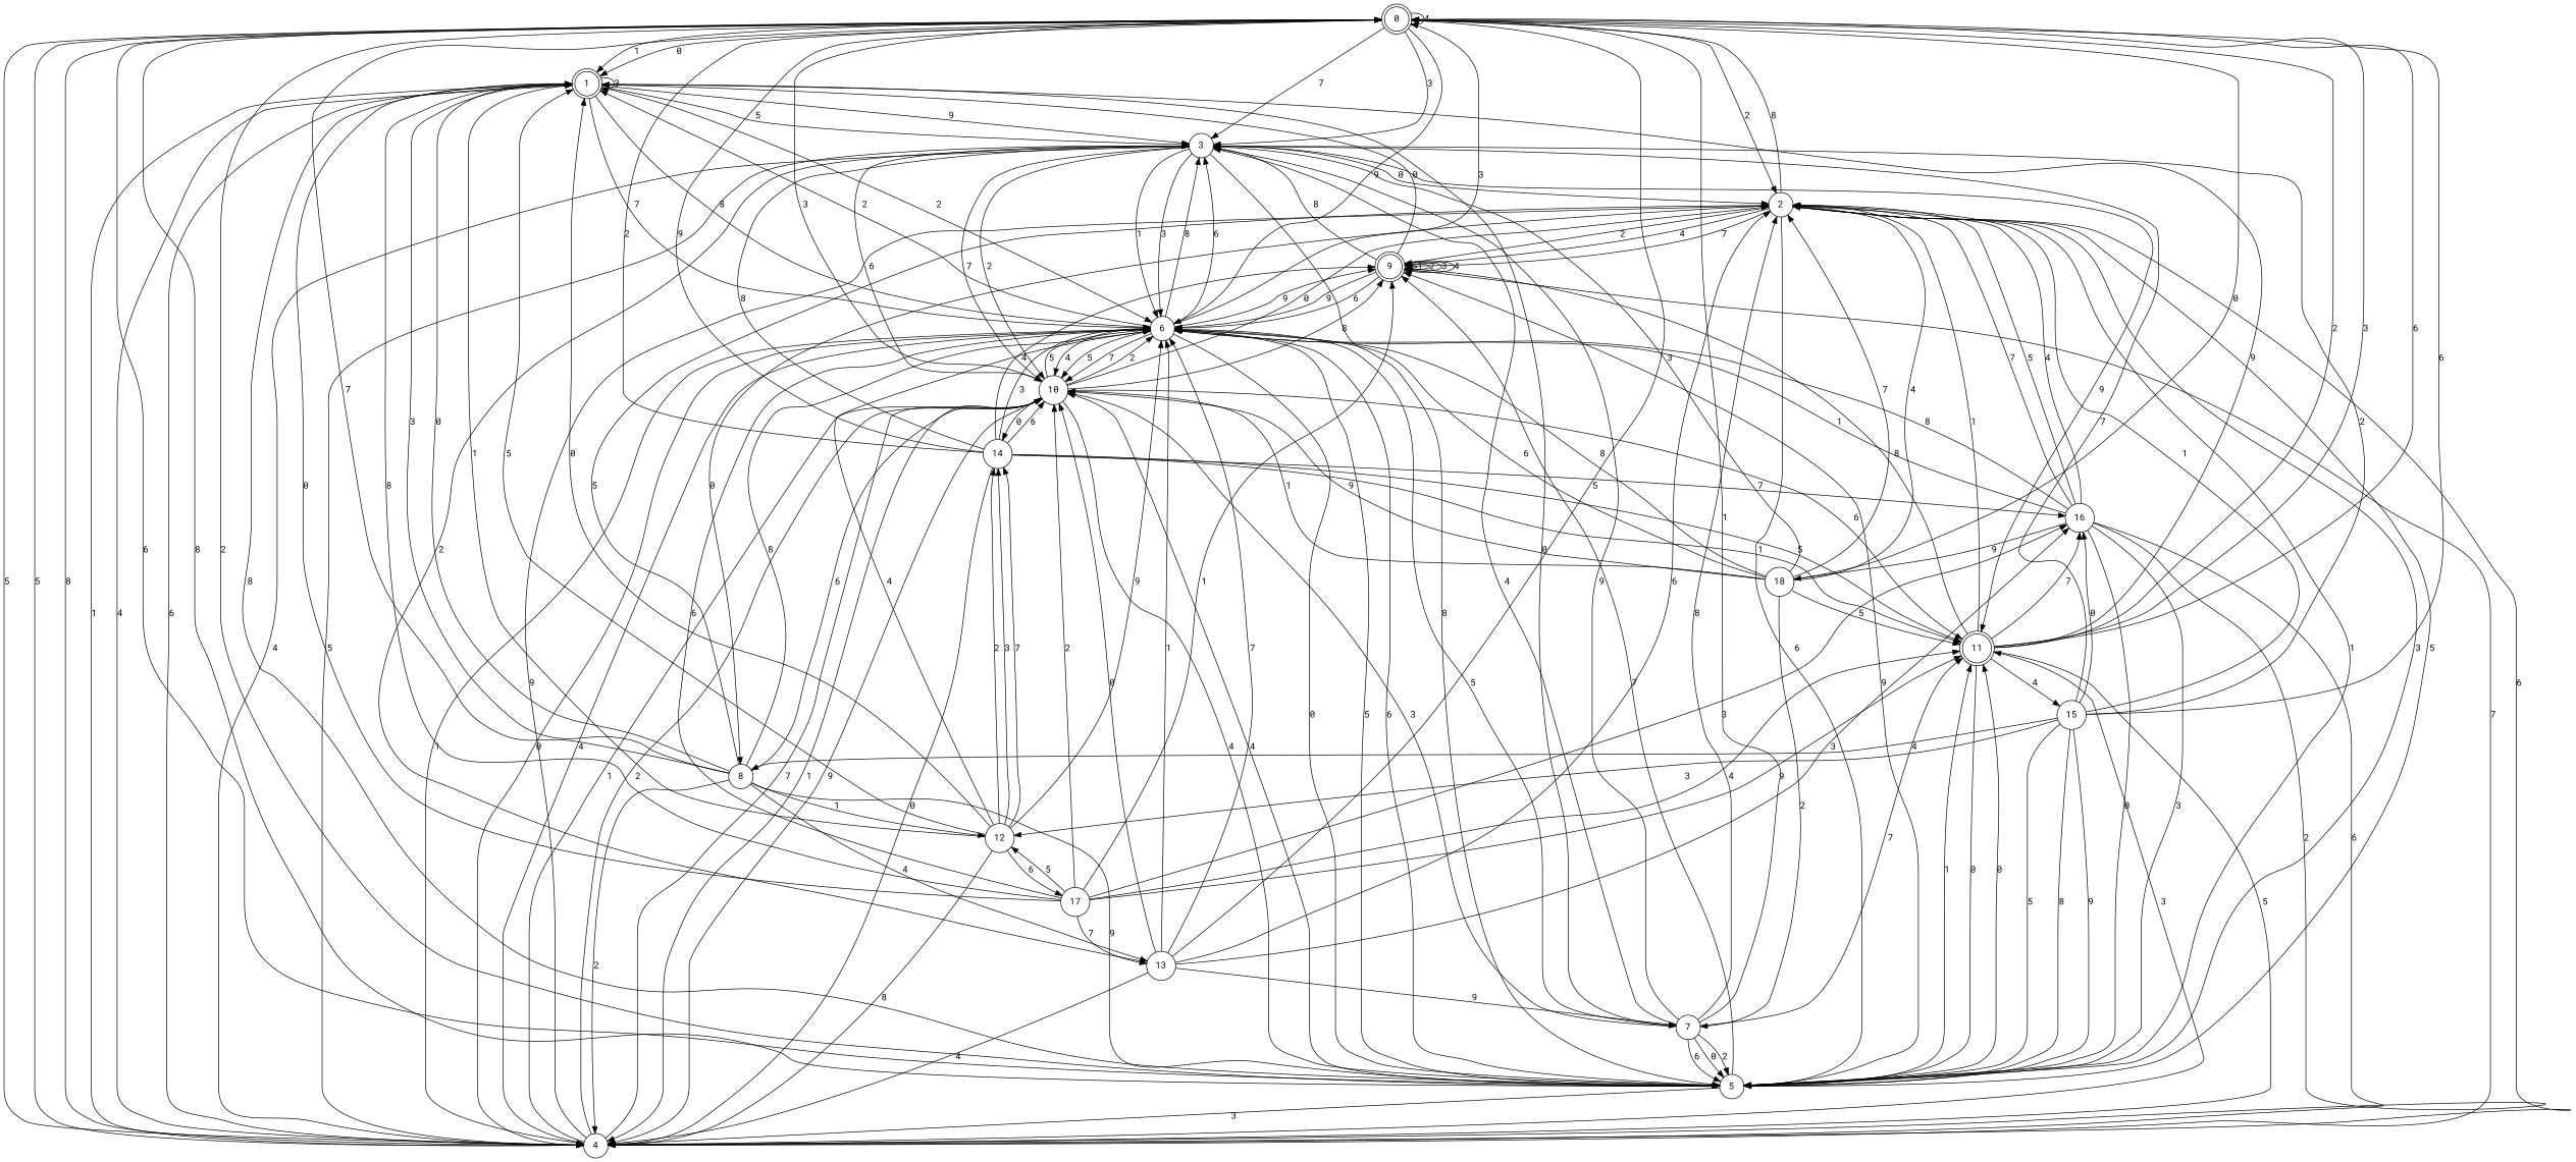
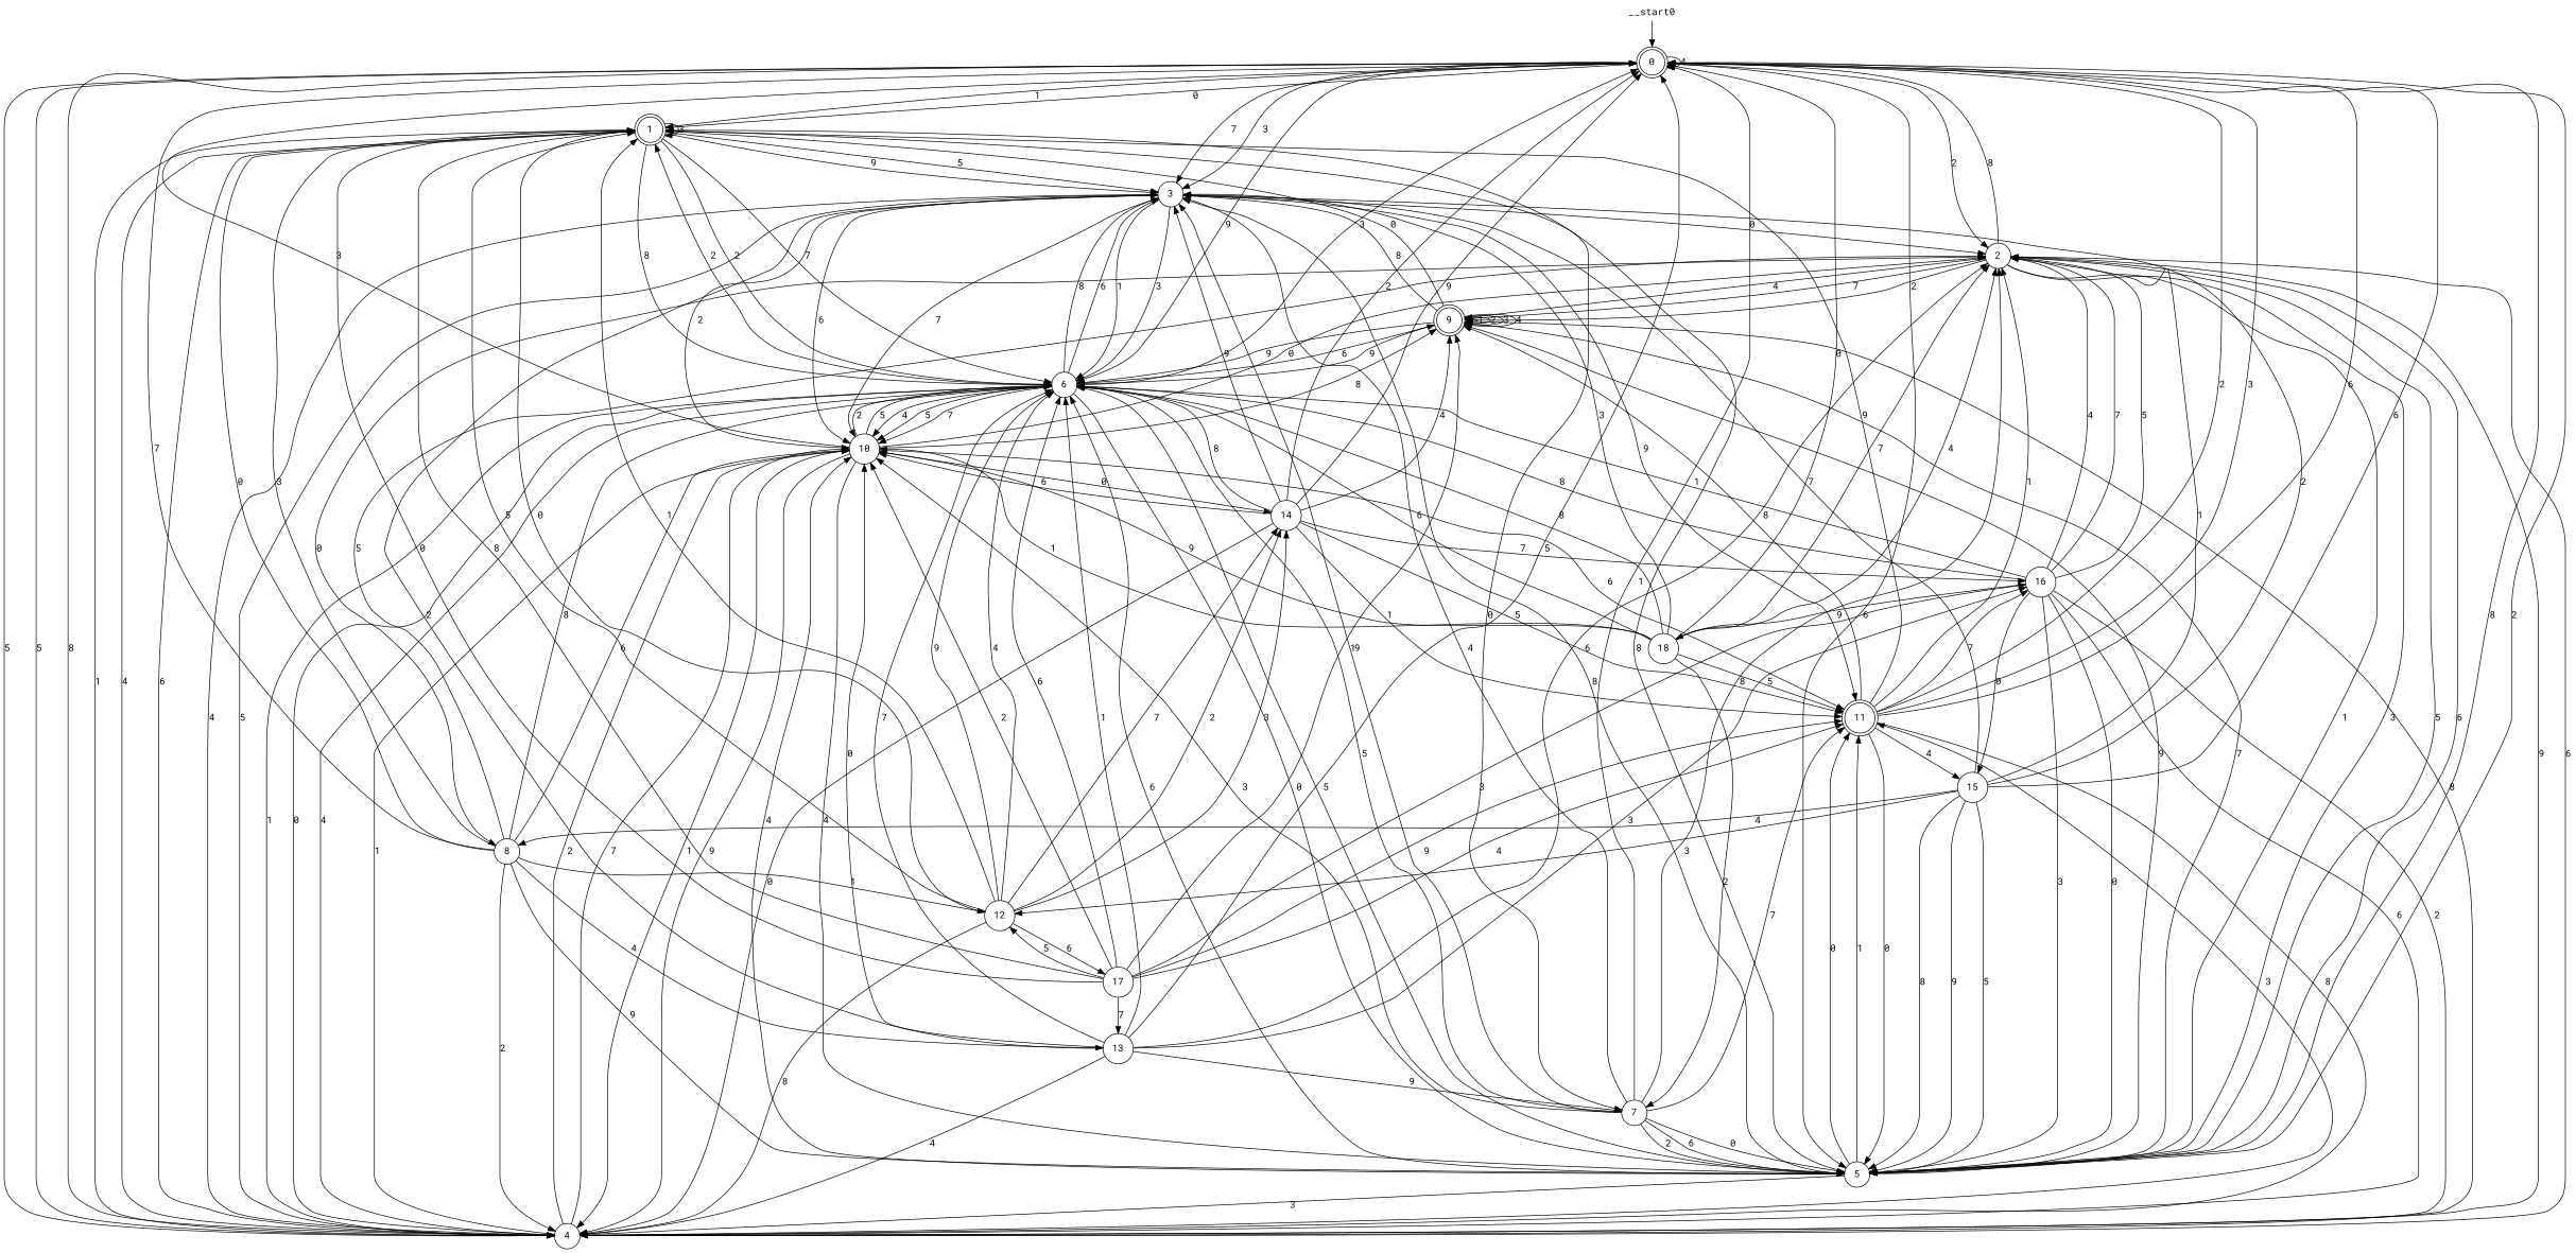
  digraph {
    fontname="Roboto Mono"
    node [fontname="Roboto Mono" shape=circle]
    edge [fontname="Roboto Mono"]
    n1 [label=0 shape=doublecircle]
    n2 [label=1 shape=doublecircle]
    n3 [label=2]
    n4 [label=3]
    n5 [label=4]
    n6 [label=5]
    n7 [label=6]
    n8 [label=7]
    n9 [label=8]
    n10 [label=9 shape=doublecircle]
    n11 [label=10]
    n12 [label=11 shape=doublecircle]
    n13 [label=12]
    n14 [label=13]
    n15 [label=14]
    n16 [label=15]
    n17 [label=16]
    n18 [label=17]
    n19 [label=18]
+   __start0 [height=0 shape=none width=0]
    n1 -> n1 [label=4]
    n1 -> n2 [label=0]
    n1 -> n2 [label=1]
    n1 -> n3 [label=2]
    n1 -> n4 [label=3]
    n1 -> n4 [label=7]
    n1 -> n5 [label=5]
    n1 -> n6 [label=6]
    n1 -> n6 [label=8]
    n1 -> n7 [label=9]
    n2 -> n2 [label=3]
    n2 -> n4 [label=5]
    n2 -> n4 [label=9]
    n2 -> n5 [label=1]
    n2 -> n5 [label=4]
    n2 -> n5 [label=6]
    n2 -> n7 [label=2]
    n2 -> n7 [label=7]
    n2 -> n7 [label=8]
    n2 -> n8 [label=0]
    n3 -> n1 [label=8]
    n3 -> n6 [label=1]
    n3 -> n6 [label=3]
    n3 -> n6 [label=5]
    n3 -> n6 [label=6]
    n3 -> n9 [label=0]
    n3 -> n10 [label=2]
    n3 -> n10 [label=4]
    n3 -> n10 [label=7]
    n4 -> n3 [label=0]
    n4 -> n5 [label=4]
    n4 -> n5 [label=5]
-   n4 -> n6 [label=8]
+   n6 -> n4 [label=8]
    n4 -> n7 [label=1]
    n4 -> n7 [label=3]
    n4 -> n11 [label=2]
    n4 -> n11 [label=6]
    n4 -> n11 [label=7]
    n4 -> n12 [label=9]
    n5 -> n1 [label=5]
    n5 -> n1 [label=8]
    n5 -> n3 [label=6]
    n5 -> n3 [label=9]
    n5 -> n7 [label=0]
    n5 -> n7 [label=4]
    n5 -> n11 [label=1]
    n5 -> n11 [label=2]
    n5 -> n11 [label=7]
    n5 -> n12 [label=3]
    n6 -> n1 [label=2]
    n6 -> n2 [label=8]
    n6 -> n5 [label=3]
    n6 -> n7 [label=5]
    n6 -> n7 [label=6]
    n6 -> n10 [label=7]
    n6 -> n10 [label=9]
    n6 -> n11 [label=4]
    n6 -> n12 [label=0]
    n6 -> n12 [label=1]
    n7 -> n1 [label=3]
    n7 -> n2 [label=2]
    n7 -> n4 [label=6]
    n7 -> n4 [label=8]
    n7 -> n5 [label=1]
    n7 -> n6 [label=0]
    n7 -> n10 [label=9]
    n7 -> n11 [label=4]
    n7 -> n11 [label=5]
    n7 -> n11 [label=7]
    n8 -> n1 [label=1]
    n8 -> n3 [label=8]
    n8 -> n4 [label=4]
    n8 -> n4 [label=9]
    n8 -> n6 [label=0]
    n8 -> n6 [label=2]
    n8 -> n6 [label=6]
    n8 -> n7 [label=5]
    n8 -> n11 [label=3]
    n8 -> n12 [label=7]
    n9 -> n1 [label=7]
    n9 -> n2 [label=0]
    n9 -> n2 [label=3]
    n9 -> n3 [label=5]
    n9 -> n5 [label=2]
    n9 -> n6 [label=9]
    n9 -> n7 [label=8]
    n9 -> n11 [label=6]
    n9 -> n13 [label=1]
    n9 -> n14 [label=4]
    n10 -> n2 [label=0]
    n10 -> n4 [label=8]
-   n10 -> n5 [label=7]
+   n10 -> n5 [label=8]
    n10 -> n7 [label=6]
    n10 -> n7 [label=9]
    n10 -> n10 [label=1]
    n10 -> n10 [label=2]
    n10 -> n10 [label=3]
    n10 -> n10 [label=4]
    n11 -> n1 [label=3]
    n11 -> n3 [label=0]
    n11 -> n5 [label=1]
    n11 -> n5 [label=9]
    n11 -> n6 [label=4]
    n11 -> n7 [label=2]
    n11 -> n7 [label=5]
    n11 -> n10 [label=8]
    n11 -> n12 [label=6]
    n11 -> n15 [label=0]
    n12 -> n1 [label=2]
    n12 -> n1 [label=3]
    n12 -> n1 [label=6]
    n12 -> n2 [label=9]
    n12 -> n3 [label=1]
-   n12 -> n5 [label=5]
+   n12 -> n5 [label=8]
    n12 -> n6 [label=0]
    n12 -> n10 [label=8]
    n12 -> n16 [label=4]
    n12 -> n17 [label=7]
    n13 -> n2 [label=0]
    n13 -> n2 [label=1]
    n13 -> n2 [label=5]
    n13 -> n5 [label=8]
    n13 -> n7 [label=4]
    n13 -> n7 [label=9]
    n13 -> n15 [label=2]
    n13 -> n15 [label=3]
    n13 -> n15 [label=7]
    n13 -> n18 [label=6]
    n14 -> n1 [label=5]
    n14 -> n3 [label=6]
    n14 -> n4 [label=2]
    n14 -> n5 [label=4]
    n14 -> n7 [label=1]
    n14 -> n7 [label=7]
    n14 -> n8 [label=9]
    n14 -> n11 [label=0]
    n14 -> n17 [label=3]
    n15 -> n1 [label=2]
    n15 -> n1 [label=9]
-   n15 -> n4 [label=8]
+   n15 -> n4 [label=9]
    n15 -> n5 [label=0]
-   n15 -> n7 [label=3]
+   n15 -> n7 [label=8]
    n15 -> n10 [label=4]
    n15 -> n11 [label=6]
    n15 -> n12 [label=1]
    n15 -> n12 [label=5]
    n15 -> n17 [label=7]
    n16 -> n1 [label=6]
    n16 -> n3 [label=1]
    n16 -> n4 [label=2]
    n16 -> n4 [label=7]
    n16 -> n6 [label=5]
    n16 -> n6 [label=8]
    n16 -> n6 [label=9]
    n16 -> n9 [label=4]
    n16 -> n13 [label=3]
-   n16 -> n17 [label=0]
+   n17 -> n16 [label=0]
    n17 -> n3 [label=4]
    n17 -> n3 [label=5]
    n17 -> n3 [label=7]
    n17 -> n5 [label=2]
    n17 -> n5 [label=6]
    n17 -> n6 [label=0]
    n17 -> n6 [label=3]
    n17 -> n7 [label=1]
    n17 -> n7 [label=8]
    n17 -> n19 [label=9]
    n18 -> n2 [label=0]
    n18 -> n2 [label=8]
    n18 -> n7 [label=6]
    n18 -> n10 [label=1]
    n18 -> n11 [label=2]
    n18 -> n12 [label=4]
    n18 -> n12 [label=9]
    n18 -> n13 [label=5]
    n18 -> n14 [label=7]
    n18 -> n17 [label=3]
    n19 -> n1 [label=0]
    n19 -> n3 [label=4]
    n19 -> n3 [label=7]
    n19 -> n4 [label=3]
    n19 -> n7 [label=6]
    n19 -> n7 [label=8]
    n19 -> n8 [label=2]
    n19 -> n11 [label=1]
    n19 -> n11 [label=9]
    n19 -> n12 [label=5]
+   __start0 -> n1
  }
